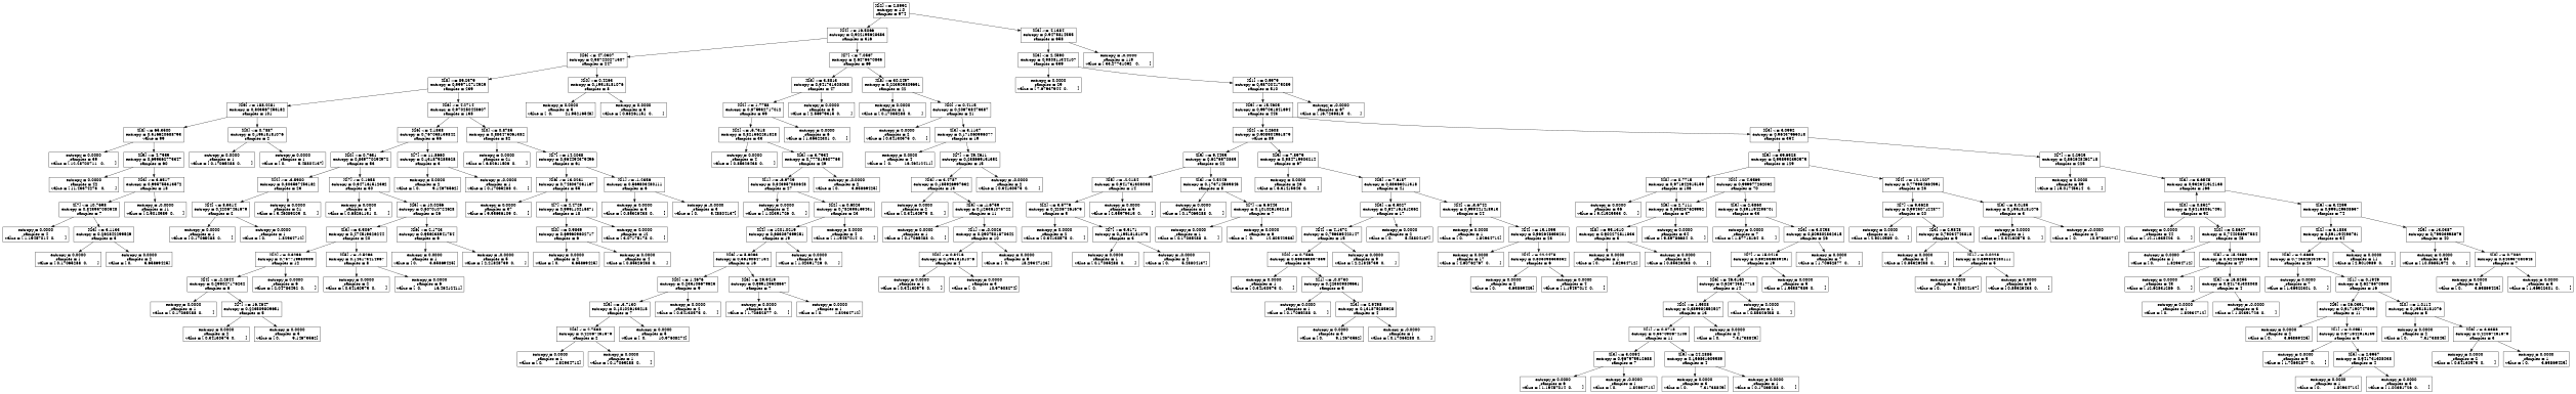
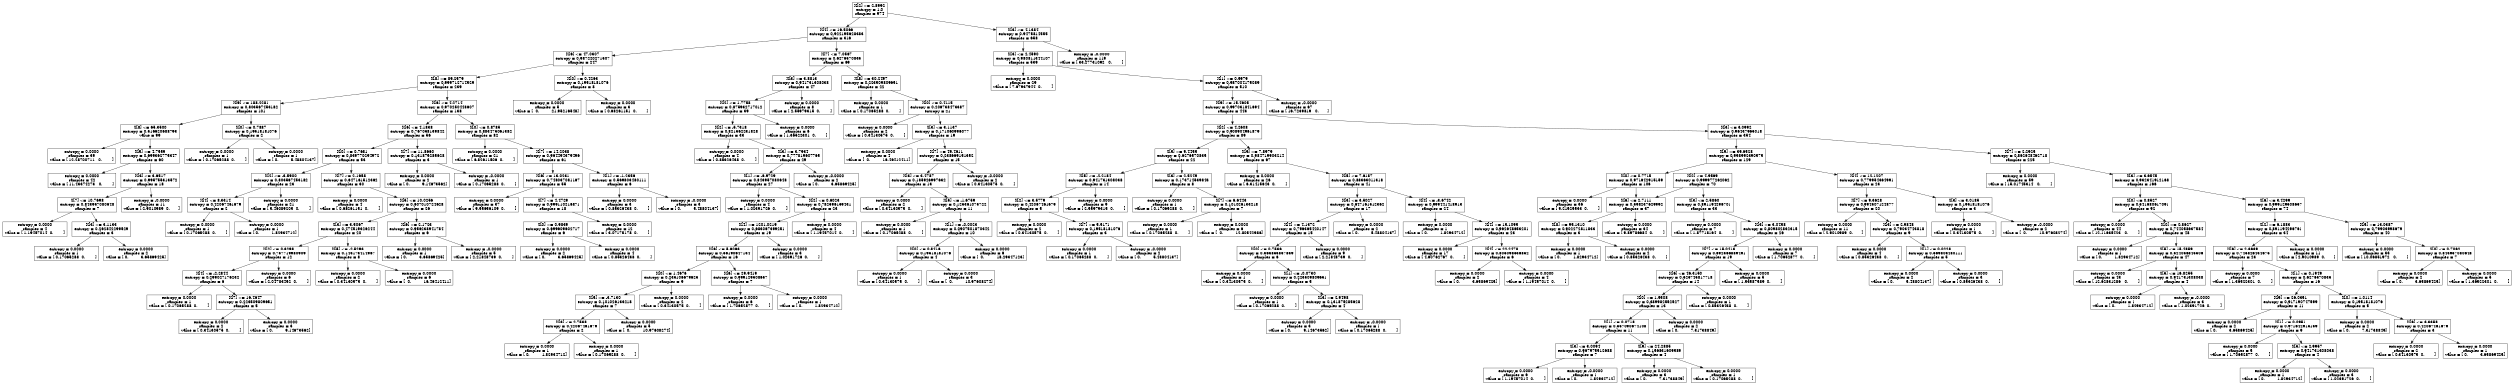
  digraph {
    node [shape=box]
    n1 [label="X[2] <= 2.8992\nentropy = 1.0\nsamples = 974"]
    n2 [label="X[4] <= 16.5066\nentropy = 0.922195628383\nsamples = 316"]
    n3 [label="X[3] <= 4.1384\nentropy = 0.9475814555\nsamples = 658"]
    n4 [label="X[6] <= 47.0307\nentropy = 0.987220271507\nsamples = 247"]
    n5 [label="X[7] <= 7.0567\nentropy = 0.6276570835\nsamples = 69"]
    n6 [label="X[3] <= 2.4590\nentropy = 0.980811344107\nsamples = 539"]
    n7 [label="entropy = -0.0000\nsamples = 119\nvalue = [ 33.27731092   0.        ]"]
    n8 [label="X[8] <= 89.2579\nentropy = 0.999712714529\nsamples = 239"]
    n9 [label="X[0] <= 0.4263\nentropy = 0.19518181076\nsamples = 8"]
    n10 [label="X[3] <= 3.8813\nentropy = 0.941731308038\nsamples = 47"]
    n11 [label="X[8] <= 30.2497\nentropy = 0.223509809651\nsamples = 22"]
    n12 [label="X[9] <= 188.2281\nentropy = 0.803567453182\nsamples = 101"]
    n13 [label="X[6] <= 4.2714\nentropy = 0.970250448607\nsamples = 138"]
    n14 [label="entropy = 0.0000\nsamples = 5\nvalue = [  0.          21.95216548]"]
    n15 [label="entropy = 0.0000\nsamples = 3\nvalue = [ 0.68261151  0.        ]"]
    n16 [label="X[8] <= 65.3500\nentropy = 0.516620688793\nvalue = 99"]
    n17 [label="X[0] <= 0.7887\nentropy = 0.19518181076\nsamples = 2"]
    n18 [label="X[6] <= 4.1838\nentropy = 0.767058139842\nsamples = 56"]
    n19 [label="X[0] <= 0.8785\nentropy = 0.883475061382\nsamples = 82"]
    n20 [label="entropy = 0.0000\nsamples = 39\nvalue = [ 12.28700711   0.        ]"]
    n21 [label="X[5] <= 4.7559\nentropy = 0.699362775347\nsamples = 60"]
    n22 [label="entropy = 0.0000\nsamples = 1\nvalue = [ 0.17065288  0.        ]"]
    n23 [label="entropy = 0.0000\nsamples = 1\nvalue = [ 0.          5.48804137]"]
    n24 [label="entropy = 0.0000\nsamples = 42\nvalue = [ 11.43374273   0.        ]"]
    n25 [label="X[3] <= 3.6517\nentropy = 0.995755313572\nsamples = 18"]
    n26 [label="X[7] <= 10.7698\nentropy = 0.843957080648\nsamples = 7"]
    n27 [label="entropy = -0.0000\nsamples = 11\nvalue = [ 2.9010989  0.       ]"]
    n28 [label="entropy = 0.0000\nsamples = 4\nvalue = [ 1.19457014  0.        ]"]
    n29 [label="X[3] <= 3.1133\nentropy = 0.262842299529\nsamples = 3"]
    n30 [label="entropy = 0.0000\nsamples = 1\nvalue = [ 0.17065288  0.        ]"]
    n31 [label="entropy = 0.0000\nsamples = 2\nvalue = [ 0.          3.65869425]"]
    n32 [label="X[0] <= 0.7681\nentropy = 0.839770294972\nsamples = 53"]
    n33 [label="X[7] <= 11.8660\nentropy = 0.131875285628\nsamples = 3"]
    n34 [label="entropy = 0.0000\nsamples = 21\nvalue = [ 6.82611506  0.        ]"]
    n35 [label="X[7] <= 14.2038\nentropy = 0.964494379496\nsamples = 61"]
    n36 [label="X[2] <= -3.5900\nentropy = 0.803567453182\nsamples = 23"]
    n37 [label="X[7] <= 2.1658\nentropy = 0.647161512362\nsamples = 30"]
    n38 [label="entropy = 0.0000\nsamples = 2\nvalue = [ 0.          9.14673562]"]
    n39 [label="entropy = -0.0000\nsamples = 1\nvalue = [ 0.17065288  0.        ]"]
    n40 [label="X[4] <= 8.3314\nentropy = 0.42067461679\nsamples = 2"]
    n41 [label="entropy = 0.0000\nsamples = 21\nvalue = [ 5.46089205  0.        ]"]
    n42 [label="entropy = 0.0000\nsamples = 4\nvalue = [ 0.68261151  0.        ]"]
    n43 [label="X[5] <= 10.0256\nentropy = 0.607010724628\nsamples = 26"]
    n44 [label="entropy = 0.0000\nsamples = 1\nvalue = [ 0.17065288  0.        ]"]
    n45 [label="entropy = 0.0000\nsamples = 1\nvalue = [ 0.          1.82934712]"]
    n46 [label="X[3] <= 3.5067\nentropy = 0.474519326244\nsamples = 20"]
    n47 [label="X[6] <= 2.1723\nentropy = 0.956238941784\nsamples = 6"]
    n48 [label="X[2] <= 0.3298\nentropy = 0.757719980909\nsamples = 12"]
    n49 [label="X[5] <= -2.5293\nentropy = 0.143173414967\nsamples = 8"]
    n50 [label="entropy = 0.0000\nsamples = 1\nvalue = [ 0.          3.65869425]"]
    n51 [label="entropy = -0.0000\nsamples = 5\nvalue = [ 2.21848739  0.        ]"]
    n52 [label="X[4] <= -2.2844\nentropy = 0.299027176232\nsamples = 6"]
    n53 [label="entropy = 0.0000\nsamples = 6\nvalue = [ 2.04783452  0.        ]"]
    n54 [label="entropy = 0.0000\nsamples = 2\nvalue = [ 0.34130575  0.        ]"]
    n55 [label="entropy = 0.0000\nsamples = 6\nvalue = [  0.          16.46412411]"]
    n56 [label="entropy = 0.0000\nsamples = 1\nvalue = [ 0.17065288  0.        ]"]
    n57 [label="X[7] <= 16.4647\nentropy = 0.223509809651\nsamples = 5"]
    n58 [label="entropy = 0.0000\nsamples = 2\nvalue = [ 0.34130575  0.        ]"]
    n59 [label="entropy = 0.0000\nsamples = 3\nvalue = [ 0.          9.14673562]"]
    n60 [label="X[6] <= 13.0231\nentropy = 0.748037081167\nsamples = 55"]
    n61 [label="X[1] <= -1.2356\nentropy = 0.569803480111\nsamples = 6"]
    n62 [label="entropy = 0.0000\nsamples = 37\nvalue = [ 9.55656109  0.        ]"]
    n63 [label="X[7] <= 4.4729\nentropy = 0.999110216871\nsamples = 18"]
    n64 [label="entropy = 0.0000\nsamples = 3\nvalue = [ 0.85326438  0.        ]"]
    n65 [label="entropy = -0.0000\nsamples = 3\nvalue = [ 0.          5.48804137]"]
    n66 [label="X[0] <= 0.9839\nentropy = 0.699609602717\nsamples = 6"]
    n67 [label="entropy = 0.0000\nsamples = 12\nvalue = [ 3.07175178  0.        ]"]
    n68 [label="entropy = 0.0000\nsamples = 2\nvalue = [ 0.          3.65869425]"]
    n69 [label="entropy = 0.0000\nsamples = 4\nvalue = [ 0.85326438  0.        ]"]
    n70 [label="X[2] <= 1.7758\nentropy = 0.875932717012\nsamples = 39"]
    n71 [label="entropy = 0.0000\nsamples = 8\nvalue = [ 2.55979315  0.        ]"]
    n72 [label="entropy = 0.0000\nsamples = 1\nvalue = [ 0.17065288  0.        ]"]
-   n73 [label="X[0] <= 0.4115\nentropy = 0.206738473387\nsamples = 21"]
+   n73 [label="X[0] <= 0.4115\nentropy = 0.206738473387\nentropy = 21"]
    n74 [label="X[2] <= -5.7318\nentropy = 0.821562231828\nsamples = 33"]
    n75 [label="entropy = 0.0000\nsamples = 6\nvalue = [ 1.36522301  0.        ]"]
    n76 [label="entropy = 0.0000\nsamples = 4\nvalue = [ 0.85326438  0.        ]"]
    n77 [label="X[3] <= 3.7934\nentropy = 0.777819607765\nsamples = 29"]
    n78 [label="X[1] <= -6.9729\nentropy = 0.843957080648\nsamples = 27"]
    n79 [label="entropy = -0.0000\nsamples = 2\nvalue = [ 0.          3.65869425]"]
    n80 [label="entropy = 0.0000\nsamples = 4\nvalue = [ 1.02391726  0.        ]"]
    n81 [label="X[2] <= 0.6023\nentropy = 0.782596159431\nsamples = 23"]
    n82 [label="X[4] <= 1201.0219\nentropy = 0.683067399251\nsamples = 19"]
    n83 [label="entropy = 0.0000\nsamples = 4\nvalue = [ 1.19457014  0.        ]"]
    n84 [label="X[6] <= 5.6063\nentropy = 0.56190647134\nsamples = 16"]
    n85 [label="entropy = 0.0000\nsamples = 3\nvalue = [ 1.02391726  0.        ]"]
    n86 [label="X[0] <= 1.4676\nentropy = 0.235106679625\nsamples = 9"]
    n87 [label="X[6] <= 29.9419\nentropy = 0.999129508657\nsamples = 7"]
    n88 [label="X[5] <= -3.7130\nentropy = 0.101026133218\nsamples = 7"]
    n89 [label="entropy = 0.0000\nsamples = 2\nvalue = [ 0.34130575  0.        ]"]
    n90 [label="entropy = 0.0000\nsamples = 6\nvalue = [ 1.70652877  0.        ]"]
    n91 [label="entropy = 0.0000\nsamples = 1\nvalue = [ 0.          1.82934712]"]
    n92 [label="X[3] <= 2.7538\nentropy = 0.42067461679\nsamples = 2"]
    n93 [label="entropy = 0.0000\nsamples = 5\nvalue = [  0.          10.97608274]"]
    n94 [label="entropy = 0.0000\nsamples = 1\nvalue = [ 0.          1.82934712]"]
    n95 [label="entropy = 0.0000\nsamples = 1\nvalue = [ 0.17065288  0.        ]"]
    n96 [label="entropy = 0.0000\nsamples = 2\nvalue = [ 0.34130575  0.        ]"]
    n97 [label="X[3] <= 3.1137\nentropy = 0.171060996077\nsamples = 19"]
    n98 [label="entropy = 0.0000\nsamples = 4\nvalue = [  0.          16.46412411]"]
    n99 [label="X[7] <= 49.4611\nentropy = 0.238669151352\nsamples = 15"]
    n100 [label="X[3] <= 3.4787\nentropy = 0.185926997632\nsamples = 13"]
    n101 [label="entropy = -0.0000\nsamples = 2\nvalue = [ 0.34130575  0.        ]"]
    n102 [label="entropy = 0.0000\nsamples = 2\nvalue = [ 0.34130575  0.        ]"]
    n103 [label="X[5] <= -1.6759\nentropy = 0.125361075722\nsamples = 11"]
    n104 [label="entropy = 0.0000\nsamples = 1\nvalue = [ 0.17065288  0.        ]"]
    n105 [label="X[1] <= -0.0023\nentropy = 0.0907501870342\nsamples = 10"]
    n106 [label="X[0] <= 0.8416\nentropy = 0.19518181076\nsamples = 4"]
    n107 [label="entropy = 0.0000\nsamples = 6\nvalue = [  0.          18.29347123]"]
    n108 [label="entropy = 0.0000\nsamples = 1\nvalue = [ 0.34130575  0.        ]"]
    n109 [label="entropy = 0.0000\nsamples = 3\nvalue = [  0.          10.97608274]"]
    n110 [label="entropy = 0.0000\nsamples = 29\nvalue = [ 7.67937944  0.        ]"]
    n111 [label="X[1] <= 0.5979\nentropy = 0.987004175089\nsamples = 510"]
    n112 [label="X[9] <= 15.4605\nentropy = 0.997031841694\nsamples = 443"]
    n113 [label="entropy = -0.0000\nsamples = 67\nvalue = [ 16.7239819   0.       ]"]
-   n114 [label="X[2] <= 4.2608\nentropy = 0.908904961879\nvalue = 89"]
+   n114 [label="X[2] <= 4.2608\nentropy = 0.908904961879\nsamples = 89"]
    n115 [label="X[3] <= 3.0992\nentropy = 0.96437965018\nsamples = 354"]
    n116 [label="X[5] <= 9.4455\nentropy = 0.6276570835\nsamples = 22"]
    n117 [label="X[9] <= 7.8979\nentropy = 0.984719903214\nsamples = 67"]
    n118 [label="X[9] <= 39.6528\nentropy = 0.998992390575\nsamples = 129"]
    n119 [label="X[7] <= 2.2925\nentropy = 0.862648462718\nsamples = 225"]
    n120 [label="X[5] <= -2.2184\nentropy = 0.941731308038\nsamples = 14"]
    n121 [label="X[3] <= 2.5249\nentropy = 0.173714539843\nsamples = 8"]
    n122 [label="entropy = 0.0000\nsamples = 26\nvalue = [ 6.31415643  0.        ]"]
    n123 [label="X[5] <= 7.6187\nentropy = 0.88363011318\nsamples = 41"]
    n124 [label="X[2] <= 3.5779\nentropy = 0.42067461679\nsamples = 5"]
    n125 [label="entropy = 0.0000\nsamples = 9\nvalue = [ 2.55979315  0.        ]"]
    n126 [label="entropy = 0.0000\nsamples = 1\nvalue = [ 0.17065288  0.        ]"]
    n127 [label="X[7] <= 6.6443\nentropy = 0.101026133218\nsamples = 7"]
    n128 [label="entropy = 0.0000\nsamples = 2\nvalue = [ 0.34130575  0.        ]"]
    n129 [label="X[7] <= 5.5171\nentropy = 0.19518181076\nsamples = 3"]
    n130 [label="entropy = 0.0000\nsamples = 1\nvalue = [ 0.17065288  0.        ]"]
    n131 [label="entropy = -0.0000\nsamples = 2\nvalue = [ 0.          5.48804137]"]
    n132 [label="entropy = 0.0000\nsamples = 1\nvalue = [ 0.17065288  0.        ]"]
    n133 [label="entropy = 0.0000\nsamples = 6\nvalue = [  0.          12.80542986]"]
    n134 [label="X[3] <= 3.5027\nentropy = 0.647161512362\nsamples = 17"]
    n135 [label="X[4] <= -3.6742\nentropy = 0.999441418913\nsamples = 24"]
    n136 [label="X[4] <= 4.1372\nentropy = 0.796365420147\nsamples = 15"]
    n137 [label="entropy = 0.0000\nsamples = 2\nvalue = [ 0.          5.48804137]"]
    n138 [label="entropy = 0.0000\nsamples = 1\nvalue = [ 0.          1.82934712]"]
    n139 [label="X[4] <= 15.1095\nentropy = 0.962648653201\nsamples = 23"]
    n140 [label="X[0] <= 0.7536\nentropy = 0.363853837839\nsamples = 6"]
    n141 [label="entropy = 0.0000\nsamples = 9\nvalue = [ 2.21848739  0.        ]"]
    n142 [label="entropy = 0.0000\nsamples = 1\nvalue = [ 0.34130575  0.        ]"]
    n143 [label="X[1] <= -0.0730\nentropy = 0.223509809651\nsamples = 5"]
    n144 [label="entropy = 0.0000\nsamples = 1\nvalue = [ 0.17065288  0.        ]"]
    n145 [label="X[3] <= 2.9498\nentropy = 0.131875285628\nsamples = 4"]
    n146 [label="entropy = 0.0000\nsamples = 3\nvalue = [ 0.          9.14673562]"]
    n147 [label="entropy = -0.0000\nsamples = 1\nvalue = [ 0.17065288  0.        ]"]
    n148 [label="entropy = 0.0000\nsamples = 17\nvalue = [ 4.60762767  0.        ]"]
    n149 [label="X[4] <= 22.2478\nentropy = 0.805098536852\nsamples = 6"]
    n150 [label="entropy = 0.0000\nsamples = 2\nvalue = [ 0.          3.65869425]"]
    n151 [label="entropy = 0.0000\nsamples = 4\nvalue = [ 1.19457014  0.        ]"]
    n152 [label="X[0] <= 0.7715\nentropy = 0.971642915159\nsamples = 106"]
    n153 [label="X[4] <= 12.1207\nentropy = 0.779954364991\nsamples = 23"]
    n154 [label="entropy = 0.0000\nsamples = 59\nvalue = [ 15.01745314   0.        ]"]
    n155 [label="X[3] <= 3.6545\nentropy = 0.932341912168\nsamples = 166"]
    n156 [label="entropy = 0.0000\nsamples = 36\nvalue = [ 9.21525533  0.        ]"]
    n157 [label="X[6] <= 2.7111\nentropy = 0.598237629992\nsamples = 37"]
    n158 [label="X[7] <= 9.3628\nentropy = 0.994507124877\nsamples = 20"]
    n159 [label="X[3] <= 3.0185\nentropy = 0.19518181076\nsamples = 3"]
    n160 [label="X[2] <= 4.9569\nentropy = 0.999977262062\nsamples = 70"]
    n161 [label="X[3] <= 2.5860\nentropy = 0.891194296701\nsamples = 33"]
    n162 [label="entropy = 0.0000\nsamples = 7\nvalue = [ 1.87718164  0.        ]"]
    n163 [label="X[3] <= 3.0458\nentropy = 0.809802832315\nsamples = 26"]
    n164 [label="X[8] <= 95.1310\nentropy = 0.902272811833\nsamples = 3"]
    n165 [label="entropy = 0.0000\nsamples = 34\nvalue = [ 9.89786684  0.        ]"]
    n166 [label="X[7] <= 15.0413\nentropy = 0.692366889491\nsamples = 19"]
    n167 [label="entropy = 0.0000\nsamples = 7\nvalue = [ 1.70652877  0.        ]"]
    n168 [label="X[6] <= 46.3150\nentropy = 0.525745817718\nsamples = 14"]
    n169 [label="entropy = 0.0000\nsamples = 5\nvalue = [ 1.53587589  0.        ]"]
    n170 [label="X[0] <= 1.5508\nentropy = 0.389982552527\nsamples = 13"]
    n171 [label="entropy = 0.0000\nsamples = 1\nvalue = [ 0.85326438  0.        ]"]
    n172 [label="X[1] <= 0.0718\nentropy = 0.557090674108\nsamples = 11"]
    n173 [label="entropy = 0.0000\nsamples = 2\nvalue = [ 0.          7.31738849]"]
    n174 [label="X[3] <= 3.0094\nentropy = 0.967975512688\nsamples = 7"]
    n175 [label="X[9] <= 24.2885\nentropy = 0.156831609589\nsamples = 4"]
    n176 [label="entropy = 0.0000\nsamples = 6\nvalue = [ 1.19457014  0.        ]"]
    n177 [label="entropy = -0.0000\nsamples = 1\nvalue = [ 0.          1.82934712]"]
    n178 [label="entropy = 0.0000\nsamples = 3\nvalue = [ 0.          7.31738849]"]
    n179 [label="entropy = 0.0000\nsamples = 1\nvalue = [ 0.17065288  0.        ]"]
    n180 [label="entropy = 0.0000\nsamples = 1\nvalue = [ 0.          1.82934712]"]
    n181 [label="entropy = 0.0000\nsamples = 2\nvalue = [ 0.85326438  0.        ]"]
    n182 [label="entropy = 0.0000\nsamples = 11\nvalue = [ 2.9010989  0.       ]"]
    n183 [label="X[3] <= 2.9848\nentropy = 0.79034743818\nsamples = 9"]
    n184 [label="entropy = 0.0000\nsamples = 1\nvalue = [ 0.34130575  0.        ]"]
    n185 [label="entropy = -0.0000\nsamples = 2\nvalue = [  0.          10.97608274]"]
    n186 [label="entropy = 0.0000\nsamples = 4\nvalue = [ 0.85326438  0.        ]"]
    n187 [label="X[1] <= 0.0228\nentropy = 0.569803480111\nsamples = 5"]
    n188 [label="entropy = 0.0000\nsamples = 2\nvalue = [ 0.          5.48804137]"]
    n189 [label="entropy = 0.0000\nsamples = 3\nvalue = [ 0.85326438  0.        ]"]
    n190 [label="X[0] <= 0.8527\nentropy = 0.541680617091\nsamples = 92"]
    n191 [label="X[6] <= 3.4299\nentropy = 0.999129508657\nsamples = 74"]
    n192 [label="entropy = 0.0000\nsamples = 44\nvalue = [ 12.11635423   0.        ]"]
    n193 [label="X[0] <= 0.8627\nentropy = 0.744058637584\nsamples = 48"]
    n194 [label="X[2] <= 6.1883\nentropy = 0.891194296761\nsamples = 34"]
    n195 [label="X[5] <= 13.0387\nentropy = 0.79903998679\nsamples = 40"]
    n196 [label="entropy = 0.0000\nsamples = 1\nvalue = [ 0.          1.82934712]"]
    n197 [label="X[5] <= 15.4859\nentropy = 0.524056845506\nsamples = 47"]
    n198 [label="entropy = 0.0000\nsamples = 43\nvalue = [ 12.62831286   0.        ]"]
    n199 [label="X[5] <= 16.8255\nentropy = 0.941731308038\nsamples = 4"]
    n200 [label="entropy = 0.0000\nsamples = 1\nvalue = [ 0.          1.82934712]"]
    n201 [label="entropy = -0.0000\nsamples = 3\nvalue = [ 1.02391726  0.        ]"]
    n202 [label="X[6] <= 2.3639\nentropy = 0.745826434675\nsamples = 23"]
    n203 [label="entropy = 0.0000\nsamples = 11\nvalue = [ 2.9010989  0.       ]"]
    n204 [label="entropy = 0.0000\nsamples = 33\nvalue = [ 10.06851972   0.        ]"]
    n205 [label="X[0] <= 0.7062\nentropy = 0.843957080648\nsamples = 7"]
    n206 [label="entropy = 0.0000\nsamples = 7\nvalue = [ 1.36522301  0.        ]"]
    n207 [label="X[1] <= 0.1949\nentropy = 0.6276570835\nsamples = 16"]
    n208 [label="X[9] <= 26.0351\nentropy = 0.917190747599\nsamples = 11"]
    n209 [label="X[0] <= 1.0114\nentropy = 0.19518181076\nsamples = 5"]
    n210 [label="entropy = 0.0000\nsamples = 2\nvalue = [ 0.          3.65869425]"]
    n211 [label="X[1] <= 0.0951\nentropy = 0.971642915159\nsamples = 9"]
    n212 [label="entropy = 0.0000\nsamples = 2\nvalue = [ 0.          7.31738849]"]
    n213 [label="X[6] <= 3.3358\nentropy = 0.42067461679\nsamples = 3"]
    n214 [label="entropy = 0.0000\nsamples = 5\nvalue = [ 1.70652877  0.        ]"]
    n215 [label="X[5] <= 2.9957\nentropy = 0.941731308038\nsamples = 4"]
    n216 [label="entropy = 0.0000\nsamples = 1\nvalue = [ 0.          1.82934712]"]
    n217 [label="entropy = 0.0000\nsamples = 3\nvalue = [ 1.02391726  0.        ]"]
    n218 [label="entropy = 0.0000\nsamples = 2\nvalue = [ 0.34130575  0.        ]"]
    n219 [label="entropy = 0.0000\nsamples = 1\nvalue = [ 0.          3.65869425]"]
    n220 [label="entropy = 0.0000\nsamples = 2\nvalue = [ 0.          3.65869425]"]
    n221 [label="entropy = 0.0000\nsamples = 5\nvalue = [ 1.36522301  0.        ]"]
    n1 -> n2
    n1 -> n3
    n2 -> n4
    n2 -> n5
    n3 -> n6
    n3 -> n7
    n4 -> n8
    n4 -> n9
    n5 -> n10
    n5 -> n11
    n6 -> n110
    n6 -> n111
    n8 -> n12
    n8 -> n13
    n9 -> n14
    n9 -> n15
    n10 -> n70
    n10 -> n71
    n11 -> n72
    n11 -> n73
    n12 -> n16
    n12 -> n17
    n13 -> n18
    n13 -> n19
    n16 -> n20
    n16 -> n21
    n17 -> n22
    n17 -> n23
    n18 -> n32
    n18 -> n33
    n19 -> n34
    n19 -> n35
    n21 -> n24
    n21 -> n25
    n25 -> n26
    n25 -> n27
    n26 -> n28
    n26 -> n29
    n29 -> n30
    n29 -> n31
    n32 -> n36
    n32 -> n37
    n33 -> n38
    n33 -> n39
    n35 -> n60
    n35 -> n61
    n36 -> n40
    n36 -> n41
    n37 -> n42
    n37 -> n43
    n40 -> n44
    n40 -> n45
    n43 -> n46
    n43 -> n47
    n46 -> n48
    n46 -> n49
    n47 -> n50
    n47 -> n51
    n48 -> n52
    n48 -> n53
    n49 -> n54
    n49 -> n55
    n52 -> n56
    n52 -> n57
    n57 -> n58
    n57 -> n59
    n60 -> n62
    n60 -> n63
    n61 -> n64
    n61 -> n65
-   n63 -> n66
    n63 -> n67
    n66 -> n68
    n66 -> n69
    n70 -> n74
    n70 -> n75
    n73 -> n96
    n73 -> n97
    n74 -> n76
    n74 -> n77
    n77 -> n78
    n77 -> n79
    n78 -> n80
    n78 -> n81
    n81 -> n82
    n81 -> n83
    n82 -> n84
    n82 -> n85
    n84 -> n86
    n84 -> n87
    n86 -> n88
    n86 -> n89
    n87 -> n90
    n87 -> n91
    n88 -> n92
    n88 -> n93
    n92 -> n94
    n92 -> n95
    n97 -> n98
    n97 -> n99
    n99 -> n100
    n99 -> n101
    n100 -> n102
    n100 -> n103
    n103 -> n104
    n103 -> n105
    n105 -> n106
    n105 -> n107
    n106 -> n108
    n106 -> n109
    n111 -> n112
    n111 -> n113
    n112 -> n114
    n112 -> n115
    n114 -> n116
    n114 -> n117
    n115 -> n118
    n115 -> n119
    n116 -> n120
    n116 -> n121
    n117 -> n122
    n117 -> n123
    n118 -> n152
    n118 -> n153
    n119 -> n154
    n119 -> n155
    n120 -> n124
    n120 -> n125
    n121 -> n126
    n121 -> n127
    n123 -> n134
    n123 -> n135
    n124 -> n128
    n124 -> n129
    n127 -> n132
    n127 -> n133
    n129 -> n130
    n129 -> n131
    n134 -> n136
    n134 -> n137
    n135 -> n138
    n135 -> n139
    n136 -> n140
    n136 -> n141
    n139 -> n148
    n139 -> n149
    n140 -> n142
    n140 -> n143
    n143 -> n144
    n143 -> n145
    n145 -> n146
    n145 -> n147
    n149 -> n150
    n149 -> n151
    n152 -> n156
    n152 -> n157
    n153 -> n158
    n153 -> n159
-   n190 -> n155
+   n155 -> n190
    n155 -> n191
    n157 -> n164
    n157 -> n165
    n158 -> n182
    n158 -> n183
    n159 -> n184
    n159 -> n185
    n160 -> n157
    n160 -> n161
    n161 -> n162
    n161 -> n163
    n163 -> n166
    n163 -> n167
    n164 -> n180
    n164 -> n181
    n166 -> n168
    n166 -> n169
    n168 -> n170
    n168 -> n171
    n170 -> n172
    n170 -> n173
    n172 -> n174
    n172 -> n175
    n174 -> n176
    n174 -> n177
    n175 -> n178
    n175 -> n179
    n183 -> n186
    n183 -> n187
    n187 -> n188
    n187 -> n189
    n190 -> n192
    n190 -> n193
    n191 -> n194
    n191 -> n195
    n193 -> n196
    n193 -> n197
    n194 -> n202
    n194 -> n203
    n195 -> n204
    n195 -> n205
    n197 -> n198
    n197 -> n199
    n199 -> n200
    n199 -> n201
    n202 -> n206
    n202 -> n207
    n205 -> n220
    n205 -> n221
    n207 -> n208
    n207 -> n209
    n208 -> n210
    n208 -> n211
    n209 -> n212
    n209 -> n213
    n211 -> n214
    n211 -> n215
    n213 -> n218
    n213 -> n219
    n215 -> n216
    n215 -> n217
  }
